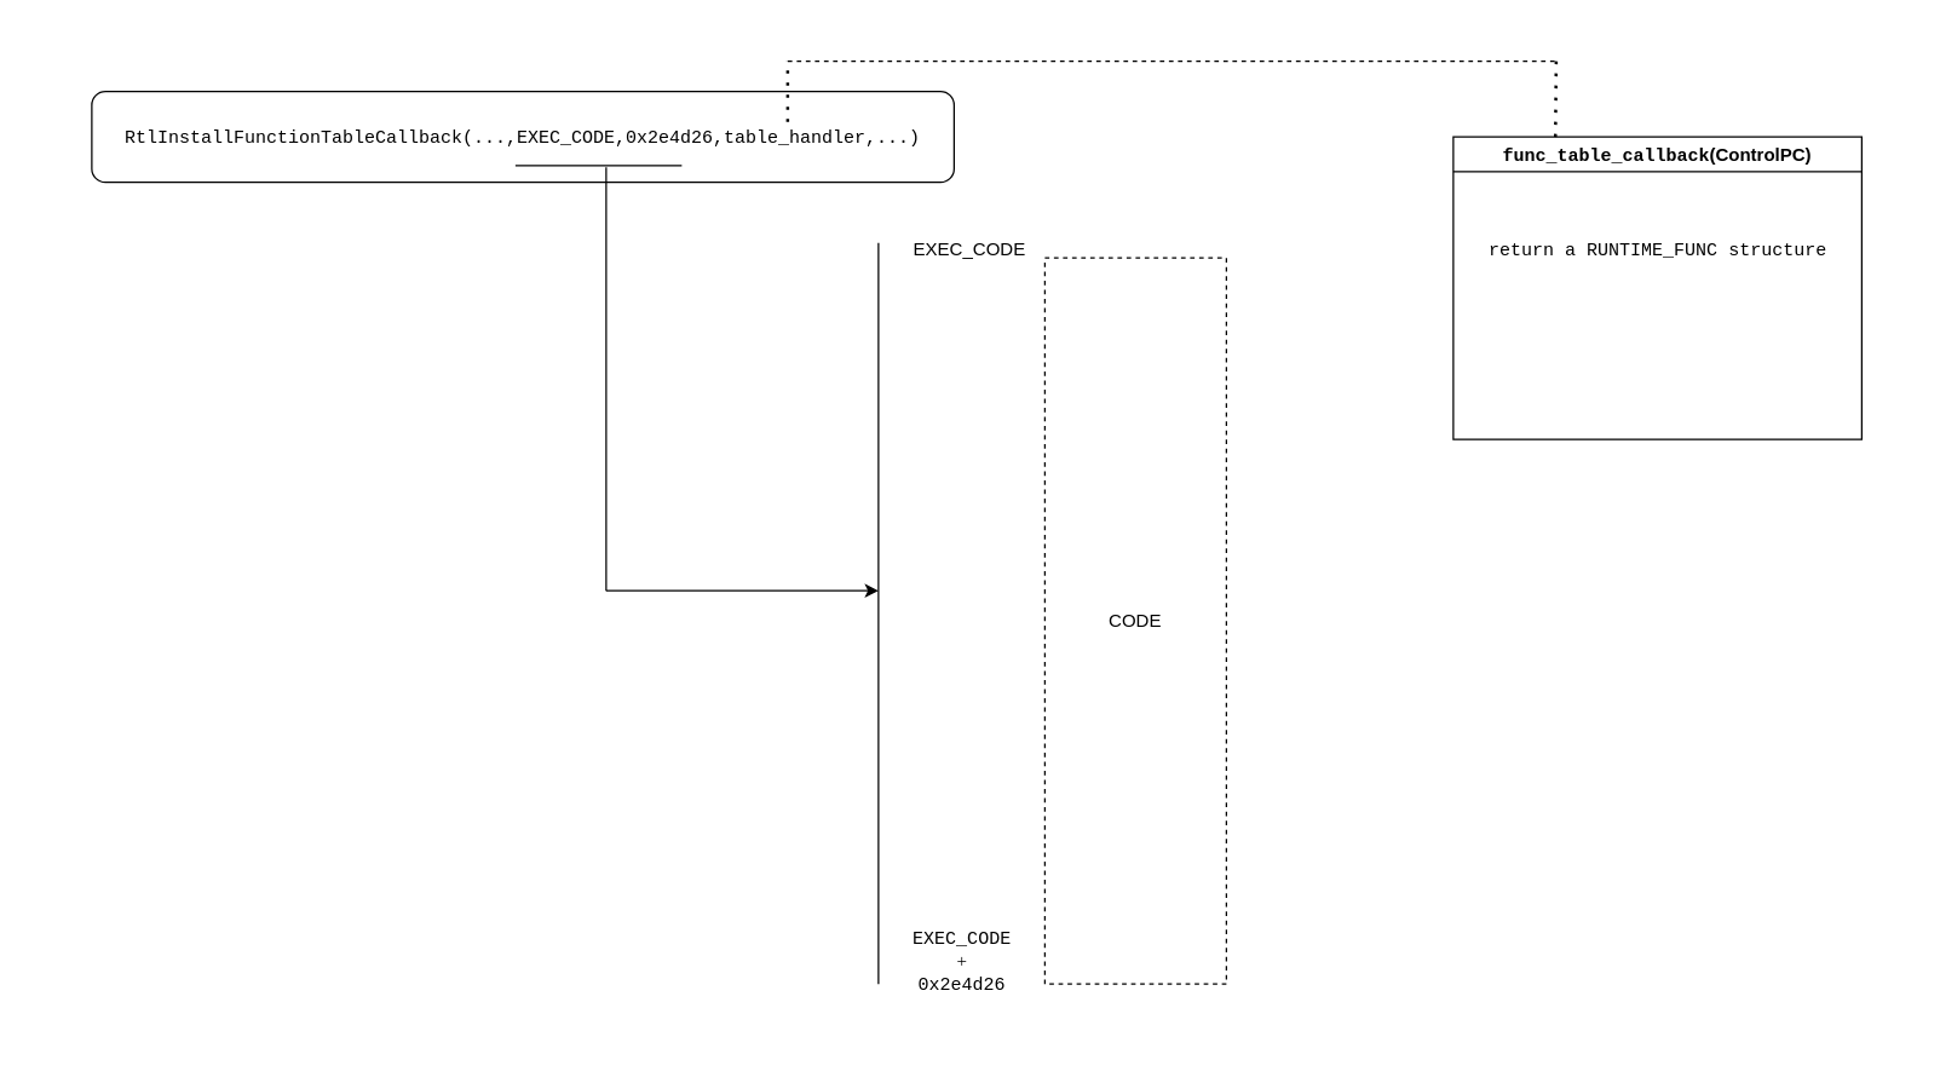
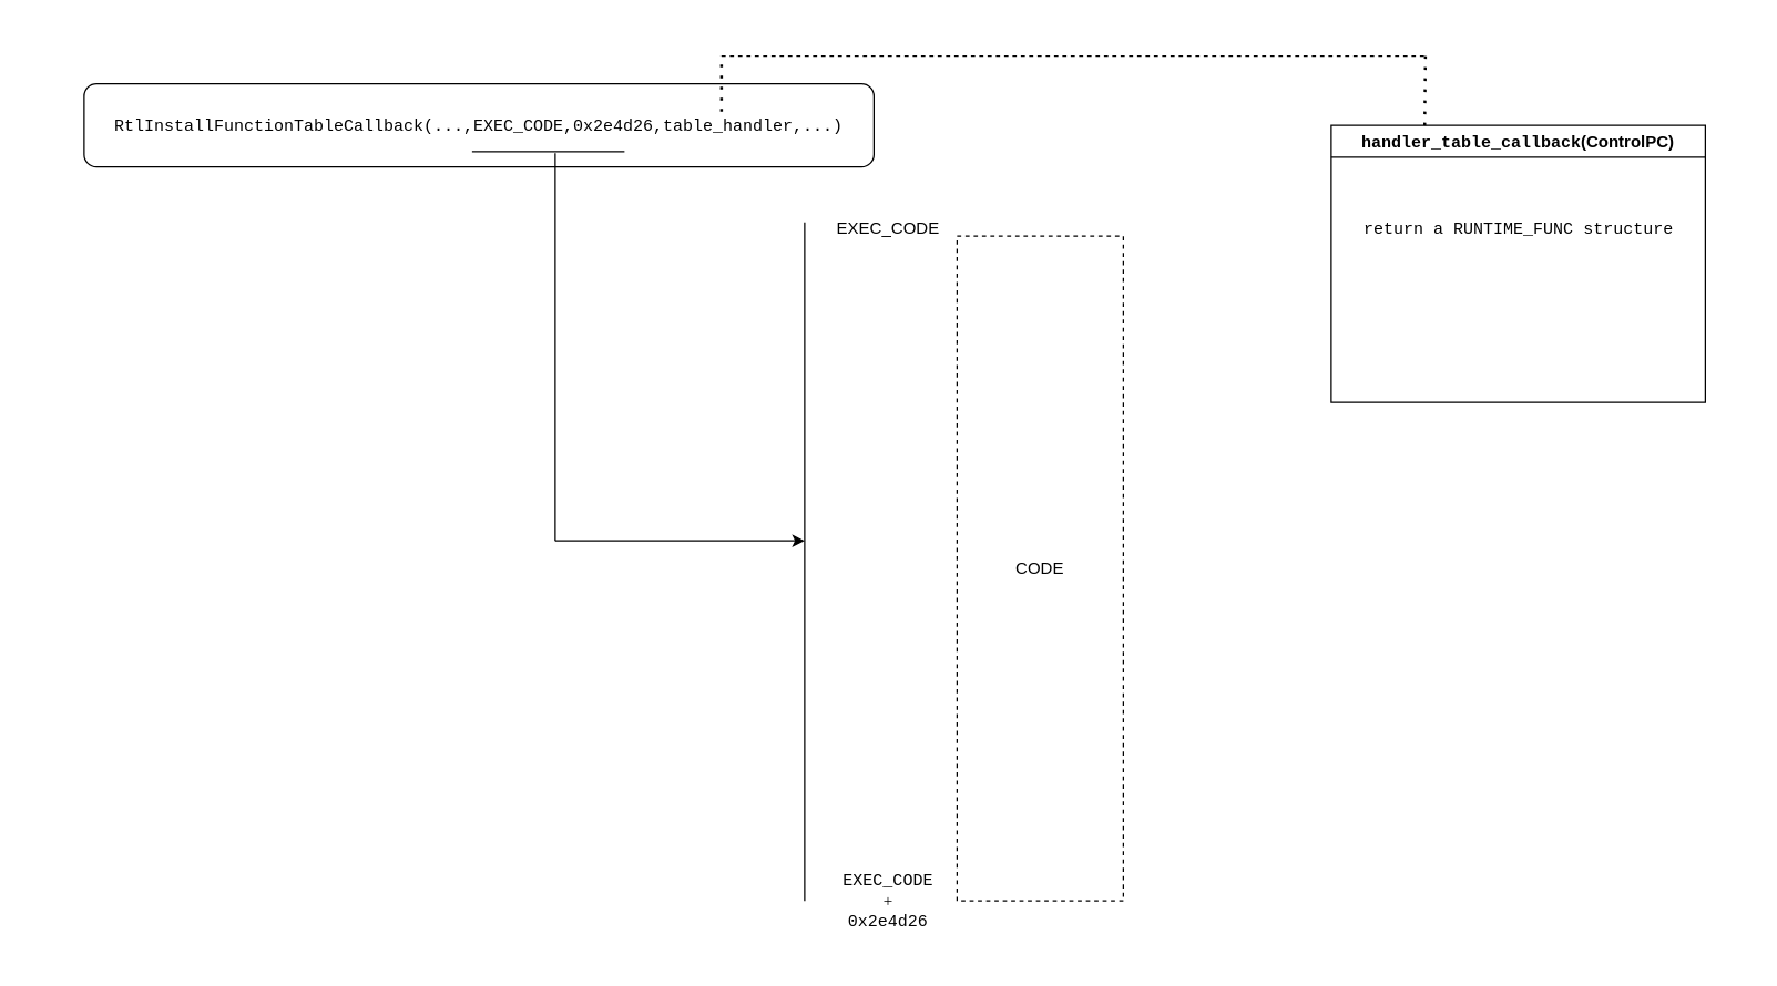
  <mxCell id="0" />
  <mxCell id="1" parent="0" />
  <mxCell id="2" value="" style="rounded=0;whiteSpace=wrap;html=1;fillColor=none;glass=0;shadow=1;strokeColor=none;" vertex="1" parent="1"><mxGeometry x="20" width="1240" height="670" as="geometry" y="20" /></mxCell>
  <mxCell id="3" value="CODE" style="rounded=0;whiteSpace=wrap;html=1;dashed=1;" vertex="1" parent="1"><mxGeometry x="690" y="170" width="120" height="480" as="geometry" /></mxCell>
  <mxCell id="4" value="&lt;font face=&quot;Courier New&quot;&gt;RtlInstallFunctionTableCallback(...,EXEC_CODE,0x2e4d26,table_handler,...)&lt;/font&gt;" style="rounded=1;whiteSpace=wrap;html=1;" vertex="1" parent="1"><mxGeometry x="60" y="60" width="570" height="60" as="geometry" /></mxCell>
- <mxCell id="5" value="&lt;font face=&quot;Courier New&quot;&gt;func_table_callback&lt;/font&gt;(ControlPC)" style="swimlane;whiteSpace=wrap;html=1;" vertex="1" parent="1"><mxGeometry x="960" y="90" width="270" height="200" as="geometry" /></mxCell>
+ <mxCell id="5" value="&lt;font face=&quot;Courier New&quot;&gt;handler_table_callback&lt;/font&gt;(ControlPC)" style="swimlane;whiteSpace=wrap;html=1;" vertex="1" parent="1"><mxGeometry x="960" y="90" width="270" height="200" as="geometry" /></mxCell>
  <mxCell id="6" value="&lt;font face=&quot;Courier New&quot;&gt;return a RUNTIME_FUNC structure&lt;/font&gt;" style="text;html=1;align=center;verticalAlign=middle;resizable=0;points=[];autosize=1;strokeColor=none;fillColor=none;" vertex="1" parent="5"><mxGeometry x="10" y="60" width="250" height="30" as="geometry" /></mxCell>
  <mxCell id="7" value="EXEC_CODE" style="text;html=1;align=center;verticalAlign=middle;resizable=0;points=[];autosize=1;strokeColor=none;fillColor=none;" vertex="1" parent="1"><mxGeometry x="590" y="150" width="100" height="30" as="geometry" /></mxCell>
- <mxCell id="8" value="&lt;div&gt;&lt;font face=&quot;Courier New&quot;&gt;EXEC_CODE&lt;/font&gt;&lt;/div&gt;&lt;div&gt;&lt;font face=&quot;upkhfNW6tataBss0PHC2&quot;&gt;+&lt;/font&gt;&lt;/div&gt;&lt;div&gt;&lt;font face=&quot;Courier New&quot;&gt;0x2e4d26&lt;br&gt;&lt;/font&gt;&lt;/div&gt;" style="text;html=1;align=center;verticalAlign=middle;resizable=0;points=[];autosize=1;strokeColor=none;fillColor=none;" vertex="1" parent="1"><mxGeometry x="590" y="605" width="90" height="60" as="geometry" /></mxCell>
+ <mxCell id="8" value="&lt;div&gt;&lt;font face=&quot;Courier New&quot;&gt;EXEC_CODE&lt;/font&gt;&lt;/div&gt;&lt;div&gt;&lt;font face=&quot;upkhfNW6tataBss0PHC2&quot;&gt;+&lt;/font&gt;&lt;/div&gt;&lt;div&gt;&lt;font face=&quot;Courier New&quot;&gt;0x2e4d26&lt;br&gt;&lt;/font&gt;&lt;/div&gt;" style="text;html=1;align=center;verticalAlign=middle;resizable=0;points=[];autosize=1;strokeColor=none;fillColor=none;" vertex="1" parent="1"><mxGeometry x="595" y="620" width="90" height="60" as="geometry" /></mxCell>
  <mxCell id="9" value="" style="endArrow=none;dashed=1;html=1;rounded=0;" edge="1" parent="1"><mxGeometry width="50" height="50" relative="1" as="geometry"><mxPoint x="520" y="40" as="sourcePoint" /><mxPoint x="1030" y="40" as="targetPoint" /></mxGeometry></mxCell>
  <mxCell id="10" value="" style="endArrow=none;dashed=1;html=1;dashPattern=1 3;strokeWidth=2;rounded=0;exitX=0.25;exitY=0;exitDx=0;exitDy=0;" edge="1" parent="1" source="5"><mxGeometry width="50" height="50" relative="1" as="geometry"><mxPoint x="530" y="370" as="sourcePoint" /><mxPoint x="1028" y="40" as="targetPoint" /></mxGeometry></mxCell>
  <mxCell id="11" value="" style="endArrow=none;html=1;rounded=0;" edge="1" parent="1"><mxGeometry width="50" height="50" relative="1" as="geometry"><mxPoint x="580" y="160" as="sourcePoint" /><mxPoint x="580" y="650" as="targetPoint" /></mxGeometry></mxCell>
  <mxCell id="12" value="" style="endArrow=none;dashed=1;html=1;dashPattern=1 3;strokeWidth=2;rounded=0;exitX=0.807;exitY=0.667;exitDx=0;exitDy=0;exitPerimeter=0;" edge="1" parent="1"><mxGeometry width="50" height="50" relative="1" as="geometry"><mxPoint x="519.99" y="80.02" as="sourcePoint" /><mxPoint x="520" y="40" as="targetPoint" /></mxGeometry></mxCell>
  <mxCell id="13" value="" style="endArrow=none;html=1;rounded=0;" edge="1" parent="1"><mxGeometry width="50" height="50" relative="1" as="geometry"><mxPoint x="340" y="109" as="sourcePoint" /><mxPoint x="450" y="109" as="targetPoint" /></mxGeometry></mxCell>
  <mxCell id="14" value="" style="endArrow=classic;html=1;rounded=0;" edge="1" parent="1"><mxGeometry width="50" height="50" relative="1" as="geometry"><mxPoint x="400" y="390" as="sourcePoint" /><mxPoint x="580" y="390" as="targetPoint" /></mxGeometry></mxCell>
  <mxCell id="15" value="" style="endArrow=none;html=1;rounded=0;" edge="1" parent="1"><mxGeometry width="50" height="50" relative="1" as="geometry"><mxPoint x="400" y="110" as="sourcePoint" /><mxPoint x="400" y="390" as="targetPoint" /></mxGeometry></mxCell>
